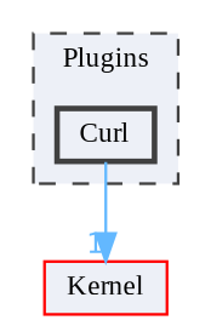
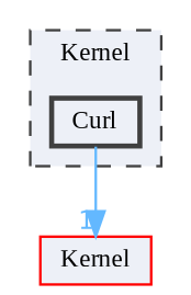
  digraph {
    compound=true
    fontname="Liberation Serif"
    node [fillcolor="#edf0f7" fontname="Liberation Serif" fontsize=10 shape=box]
    n1 [color=grey25 height=0.2 label=Curl style="filled,bold" width=0.4]
    n2 [color=red height=0.2 label=Kernel style=filled width=0.4]
    subgraph cluster_1 {
      bgcolor="#edf0f7"
      fontsize=10
-     label=Plugins
+     label=Kernel
      pencolor=grey25
      style="filled,dashed"
      n1
    }
    n1 -> n2 [color=steelblue1 fontcolor=steelblue1 fontname="Liberation Serif" fontsize=10 headlabel=1 labeldistance=1.5 labelfontname=Helvetica labelfontsize=10]
  }
